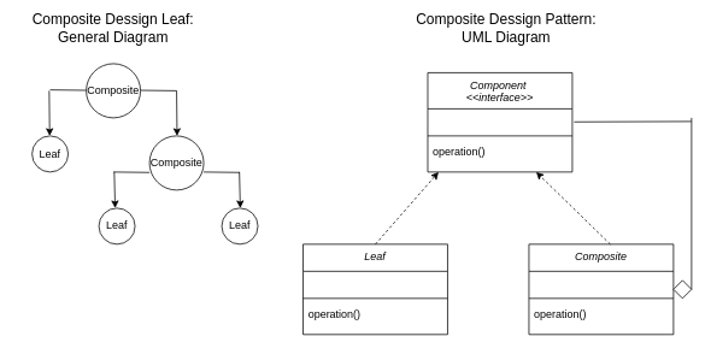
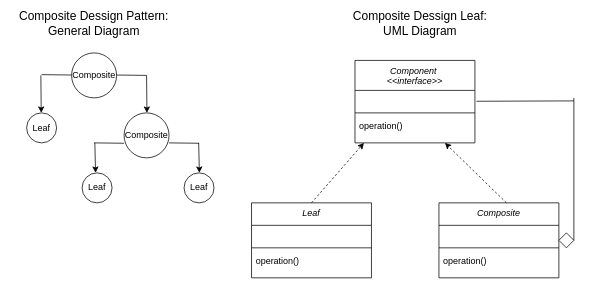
  <mxCell id="0" />
  <mxCell id="1" parent="0" />
  <mxCell id="2" value="Component &#10;&lt;&lt;interface&gt;&gt;" style="swimlane;fontStyle=2;align=center;verticalAlign=top;childLayout=stackLayout;horizontal=1;startSize=40;horizontalStack=0;resizeParent=1;resizeLast=0;collapsible=1;marginBottom=0;rounded=0;shadow=0;strokeWidth=1;" parent="1" vertex="1"><mxGeometry x="473" y="80" width="160" height="110" as="geometry"><mxRectangle x="230" y="140" width="160" height="26" as="alternateBounds" /></mxGeometry></mxCell>
  <mxCell id="3" value=" " style="text;align=left;verticalAlign=top;spacingLeft=4;spacingRight=4;overflow=hidden;rotatable=0;points=[[0,0.5],[1,0.5]];portConstraint=eastwest;" parent="2" vertex="1"><mxGeometry y="40" width="160" height="26" as="geometry" /></mxCell>
  <mxCell id="4" value="" style="line;html=1;strokeWidth=1;align=left;verticalAlign=middle;spacingTop=-1;spacingLeft=3;spacingRight=3;rotatable=0;labelPosition=right;points=[];portConstraint=eastwest;" parent="2" vertex="1"><mxGeometry y="66" width="160" height="8" as="geometry" /></mxCell>
  <mxCell id="5" value="operation()" style="text;align=left;verticalAlign=top;spacingLeft=4;spacingRight=4;overflow=hidden;rotatable=0;points=[[0,0.5],[1,0.5]];portConstraint=eastwest;" parent="2" vertex="1"><mxGeometry y="74" width="160" height="26" as="geometry" /></mxCell>
  <mxCell id="6" value="Composite" style="ellipse;whiteSpace=wrap;html=1;aspect=fixed;" vertex="1" parent="1"><mxGeometry x="95" y="70" width="60" height="60" as="geometry" /></mxCell>
  <mxCell id="7" value="Leaf" style="ellipse;whiteSpace=wrap;html=1;aspect=fixed;" vertex="1" parent="1"><mxGeometry x="35" y="150" width="40" height="40" as="geometry" /></mxCell>
  <mxCell id="8" value="" style="endArrow=classic;html=1;" edge="1" parent="1"><mxGeometry width="50" height="50" relative="1" as="geometry"><mxPoint x="54" y="100" as="sourcePoint" /><mxPoint x="54.5" y="150" as="targetPoint" /></mxGeometry></mxCell>
  <mxCell id="9" value="" style="endArrow=none;html=1;" edge="1" parent="1"><mxGeometry width="50" height="50" relative="1" as="geometry"><mxPoint x="55" y="99" as="sourcePoint" /><mxPoint x="95" y="99.5" as="targetPoint" /></mxGeometry></mxCell>
  <mxCell id="10" value="" style="endArrow=classic;html=1;" edge="1" parent="1"><mxGeometry width="50" height="50" relative="1" as="geometry"><mxPoint x="195" y="100" as="sourcePoint" /><mxPoint x="195.5" y="150" as="targetPoint" /></mxGeometry></mxCell>
  <mxCell id="11" value="" style="endArrow=none;html=1;" edge="1" parent="1"><mxGeometry width="50" height="50" relative="1" as="geometry"><mxPoint x="155" y="99.5" as="sourcePoint" /><mxPoint x="195" y="100" as="targetPoint" /></mxGeometry></mxCell>
  <mxCell id="12" value="Composite" style="ellipse;whiteSpace=wrap;html=1;aspect=fixed;" vertex="1" parent="1"><mxGeometry x="165" y="150" width="60" height="60" as="geometry" /></mxCell>
  <mxCell id="13" value="Leaf" style="ellipse;whiteSpace=wrap;html=1;aspect=fixed;" vertex="1" parent="1"><mxGeometry x="109" y="230" width="40" height="40" as="geometry" /></mxCell>
  <mxCell id="14" value="Leaf" style="ellipse;whiteSpace=wrap;html=1;aspect=fixed;" vertex="1" parent="1"><mxGeometry x="245" y="230" width="40" height="40" as="geometry" /></mxCell>
  <mxCell id="15" value="" style="endArrow=classic;html=1;" edge="1" parent="1"><mxGeometry width="50" height="50" relative="1" as="geometry"><mxPoint x="126" y="190" as="sourcePoint" /><mxPoint x="127" y="230" as="targetPoint" /></mxGeometry></mxCell>
  <mxCell id="16" value="" style="endArrow=classic;html=1;" edge="1" parent="1"><mxGeometry width="50" height="50" relative="1" as="geometry"><mxPoint x="264.5" y="190" as="sourcePoint" /><mxPoint x="265.5" y="230" as="targetPoint" /></mxGeometry></mxCell>
  <mxCell id="17" value="" style="endArrow=none;html=1;" edge="1" parent="1"><mxGeometry width="50" height="50" relative="1" as="geometry"><mxPoint x="225" y="190" as="sourcePoint" /><mxPoint x="265" y="190.5" as="targetPoint" /></mxGeometry></mxCell>
  <mxCell id="18" value="" style="endArrow=none;html=1;" edge="1" parent="1"><mxGeometry width="50" height="50" relative="1" as="geometry"><mxPoint x="125" y="190" as="sourcePoint" /><mxPoint x="165" y="190.5" as="targetPoint" /></mxGeometry></mxCell>
- <mxCell id="19" value="&lt;font style=&quot;font-size: 16px&quot;&gt;Composite Dessign Leaf: General Diagram&lt;/font&gt;" style="text;html=1;strokeColor=none;fillColor=none;align=center;verticalAlign=middle;whiteSpace=wrap;rounded=0;" vertex="1" parent="1"><mxGeometry x="20" y="20" width="210" height="20" as="geometry" /></mxCell>
- <mxCell id="20" value="&lt;font style=&quot;font-size: 16px&quot;&gt;Composite Dessign Pattern: UML Diagram&lt;/font&gt;" style="text;html=1;strokeColor=none;fillColor=none;align=center;verticalAlign=middle;whiteSpace=wrap;rounded=0;" vertex="1" parent="1"><mxGeometry x="455" y="20" width="210" height="20" as="geometry" /></mxCell>
+ <mxCell id="19" value="&lt;font style=&quot;font-size: 16px&quot;&gt;Composite Dessign Pattern: General Diagram&lt;/font&gt;" style="text;html=1;strokeColor=none;fillColor=none;align=center;verticalAlign=middle;whiteSpace=wrap;rounded=0;" vertex="1" parent="1"><mxGeometry x="20" y="20" width="210" height="20" as="geometry" /></mxCell>
+ <mxCell id="20" value="&lt;font style=&quot;font-size: 16px&quot;&gt;Composite Dessign Leaf: UML Diagram&lt;/font&gt;" style="text;html=1;strokeColor=none;fillColor=none;align=center;verticalAlign=middle;whiteSpace=wrap;rounded=0;" vertex="1" parent="1"><mxGeometry x="455" y="20" width="210" height="20" as="geometry" /></mxCell>
  <mxCell id="21" value="Leaf" style="swimlane;fontStyle=2;align=center;verticalAlign=top;childLayout=stackLayout;horizontal=1;startSize=30;horizontalStack=0;resizeParent=1;resizeLast=0;collapsible=1;marginBottom=0;rounded=0;shadow=0;strokeWidth=1;" vertex="1" parent="1"><mxGeometry x="335" y="270" width="160" height="100" as="geometry"><mxRectangle x="230" y="140" width="160" height="26" as="alternateBounds" /></mxGeometry></mxCell>
  <mxCell id="22" value=" " style="text;align=left;verticalAlign=top;spacingLeft=4;spacingRight=4;overflow=hidden;rotatable=0;points=[[0,0.5],[1,0.5]];portConstraint=eastwest;" vertex="1" parent="21"><mxGeometry y="30" width="160" height="26" as="geometry" /></mxCell>
  <mxCell id="23" value="" style="line;html=1;strokeWidth=1;align=left;verticalAlign=middle;spacingTop=-1;spacingLeft=3;spacingRight=3;rotatable=0;labelPosition=right;points=[];portConstraint=eastwest;" vertex="1" parent="21"><mxGeometry y="56" width="160" height="8" as="geometry" /></mxCell>
  <mxCell id="24" value="operation()" style="text;align=left;verticalAlign=top;spacingLeft=4;spacingRight=4;overflow=hidden;rotatable=0;points=[[0,0.5],[1,0.5]];portConstraint=eastwest;" vertex="1" parent="21"><mxGeometry y="64" width="160" height="26" as="geometry" /></mxCell>
  <mxCell id="25" value="Composite" style="swimlane;fontStyle=2;align=center;verticalAlign=top;childLayout=stackLayout;horizontal=1;startSize=30;horizontalStack=0;resizeParent=1;resizeLast=0;collapsible=1;marginBottom=0;rounded=0;shadow=0;strokeWidth=1;" vertex="1" parent="1"><mxGeometry x="585" y="270" width="160" height="100" as="geometry"><mxRectangle x="230" y="140" width="160" height="26" as="alternateBounds" /></mxGeometry></mxCell>
  <mxCell id="26" value=" " style="text;align=left;verticalAlign=top;spacingLeft=4;spacingRight=4;overflow=hidden;rotatable=0;points=[[0,0.5],[1,0.5]];portConstraint=eastwest;" vertex="1" parent="25"><mxGeometry y="30" width="160" height="26" as="geometry" /></mxCell>
  <mxCell id="27" value="" style="line;html=1;strokeWidth=1;align=left;verticalAlign=middle;spacingTop=-1;spacingLeft=3;spacingRight=3;rotatable=0;labelPosition=right;points=[];portConstraint=eastwest;" vertex="1" parent="25"><mxGeometry y="56" width="160" height="8" as="geometry" /></mxCell>
  <mxCell id="28" value="operation()" style="text;align=left;verticalAlign=top;spacingLeft=4;spacingRight=4;overflow=hidden;rotatable=0;points=[[0,0.5],[1,0.5]];portConstraint=eastwest;" vertex="1" parent="25"><mxGeometry y="64" width="160" height="26" as="geometry" /></mxCell>
  <mxCell id="29" value="" style="endArrow=classic;html=1;dashed=1;" edge="1" parent="1"><mxGeometry width="50" height="50" relative="1" as="geometry"><mxPoint x="415" y="270" as="sourcePoint" /><mxPoint x="485" y="190" as="targetPoint" /></mxGeometry></mxCell>
  <mxCell id="30" value="" style="endArrow=classic;html=1;dashed=1;entryX=0.75;entryY=1;entryDx=0;entryDy=0;" edge="1" parent="1" target="2"><mxGeometry width="50" height="50" relative="1" as="geometry"><mxPoint x="675" y="270" as="sourcePoint" /><mxPoint x="574.726" y="210" as="targetPoint" /></mxGeometry></mxCell>
  <mxCell id="31" value="" style="rhombus;whiteSpace=wrap;html=1;" vertex="1" parent="1"><mxGeometry x="745" y="310" width="20" height="20" as="geometry" /></mxCell>
  <mxCell id="32" value="" style="endArrow=none;html=1;" edge="1" parent="1"><mxGeometry width="50" height="50" relative="1" as="geometry"><mxPoint x="635" y="134.5" as="sourcePoint" /><mxPoint x="765" y="134" as="targetPoint" /></mxGeometry></mxCell>
  <mxCell id="33" value="" style="endArrow=none;html=1;" edge="1" parent="1"><mxGeometry width="50" height="50" relative="1" as="geometry"><mxPoint x="765" y="320" as="sourcePoint" /><mxPoint x="765" y="130" as="targetPoint" /></mxGeometry></mxCell>
